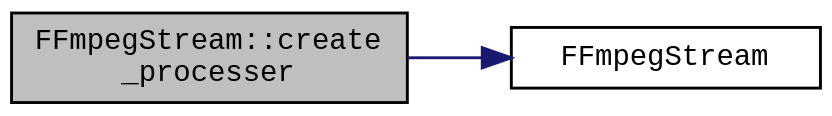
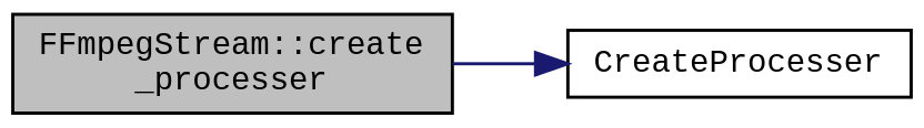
  digraph {
    rankdir=LR
    fontname="Liberation Mono"
    node [color=black fontname="Liberation Mono" fontsize=10 shape=record style=filled]
    n1 [fillcolor=grey75 fontcolor=black height=0.2 label="FFmpegStream::create\l_processer" width=0.4]
-   n2 [fillcolor=white height=0.2 label=FFmpegStream width=0.4]
+   n2 [fillcolor=white height=0.2 label=CreateProcesser width=0.4]
    n1 -> n2 [color=midnightblue fontname="Liberation Mono" fontsize=10 labelfontname=Helvetica labelfontsize=10 style=solid]
  }
